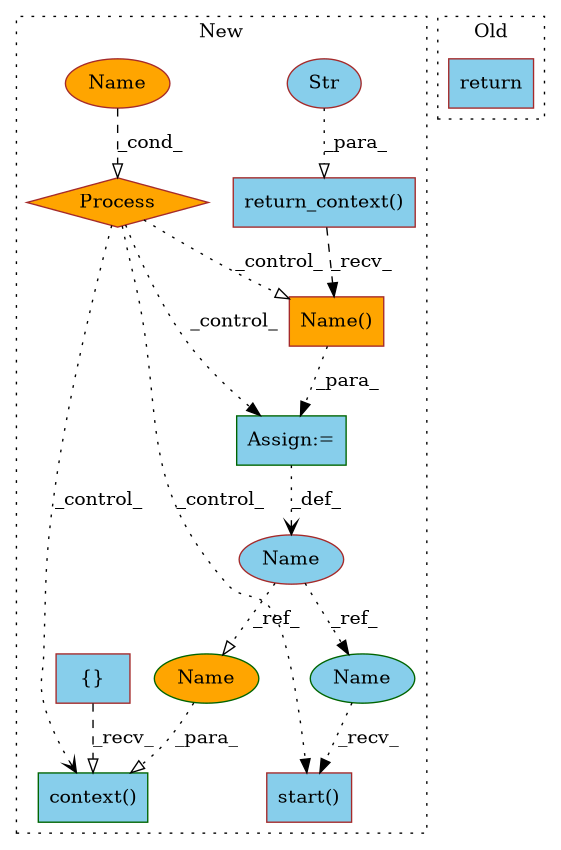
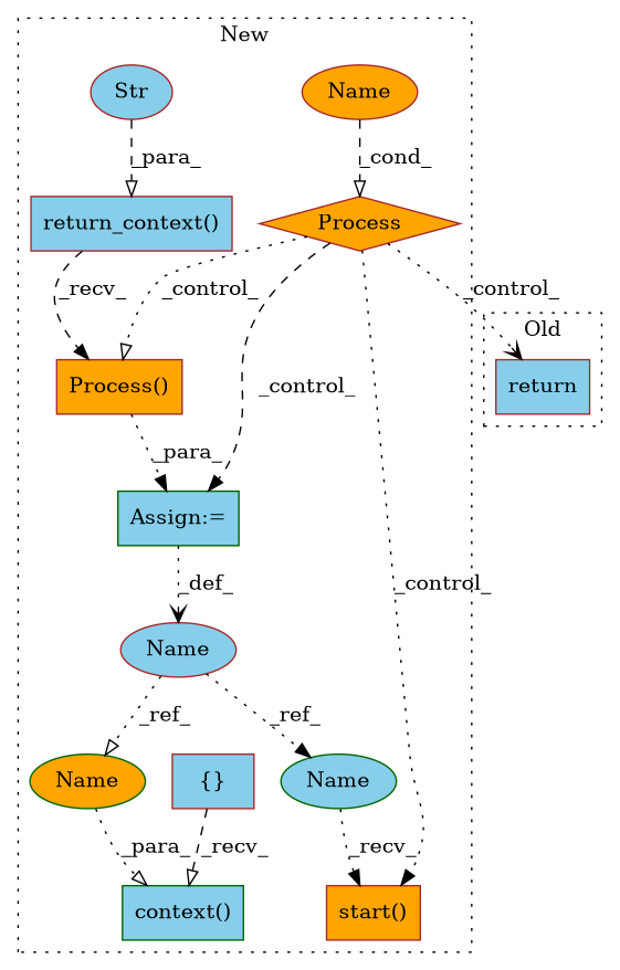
  digraph {
    node [a=75 color=brown fillcolor=skyblue l=1 s=1333 shape=box style=filled]
    edge [arrowhead=onormal style=dotted]
-   n1 [l=9 label="start()"]
+   n1 [fillcolor=orange l=9 label="start()"]
    n2 [a=68 color=darkgreen l=3 label="Assign:=" s=1161]
    n3 [a=87 fillcolor=orange l=11 label=Name s=1106 shape=ellipse]
-   n4 [fillcolor=orange l=156 label="Name()" s=1164]
+   n4 [fillcolor=orange l=156 label="Process()" s=1164]
    n5 [a=107 fillcolor=orange l="4,14" label=Process s="1090,1146" shape=diamond]
    n6 [color=darkgreen l="17,1" label="context()" s="1355,1373"]
    n7 [a=59 l="2,1" label="{}" s="1078,1078"]
    n8 [l="15,1" label="return_context()" s="965,987"]
    n9 [a=66 l=7 label=Str s=980 shape=ellipse]
    n10 [a=87 label=Name s=1160 shape=ellipse]
    n11 [a=87 color=darkgreen fillcolor=orange label=Name s=1372 shape=ellipse]
    n12 [a=87 color=darkgreen label=Name shape=ellipse]
    n13 [a=93 l=7 label=return s=816]
    subgraph cluster_1 {
      label=New
      style=dotted
      n1
      n2
      n3
      n4
      n5
      n6
      n7
      n8
      n9
      n10
      n11
      n12
    }
    subgraph cluster_2 {
      label=Old
      style=dotted
      n13
    }
    n2 -> n10 [arrowhead=vee label=_def_]
    n3 -> n5 [label=_cond_ style=dashed]
    n4 -> n2 [arrowhead=normal label=_para_]
    n5 -> n1 [arrowhead=normal label=_control_]
-   n5 -> n2 [arrowhead=normal label=_control_]
+   n5 -> n2 [arrowhead=normal label=_control_ style=dashed]
    n5 -> n4 [label=_control_]
-   n5 -> n6 [arrowhead=vee label=_control_]
+   n5 -> n13 [arrowhead=vee label=_control_]
    n7 -> n6 [label=_recv_ style=dashed]
    n8 -> n4 [arrowhead=normal label=_recv_ style=dashed]
-   n9 -> n8 [label=_para_]
+   n9 -> n8 [label=_para_ style=dashed]
    n10 -> n11 [label=_ref_]
    n10 -> n12 [arrowhead=normal label=_ref_]
    n11 -> n6 [label=_para_]
    n12 -> n1 [arrowhead=normal label=_recv_]
  }
